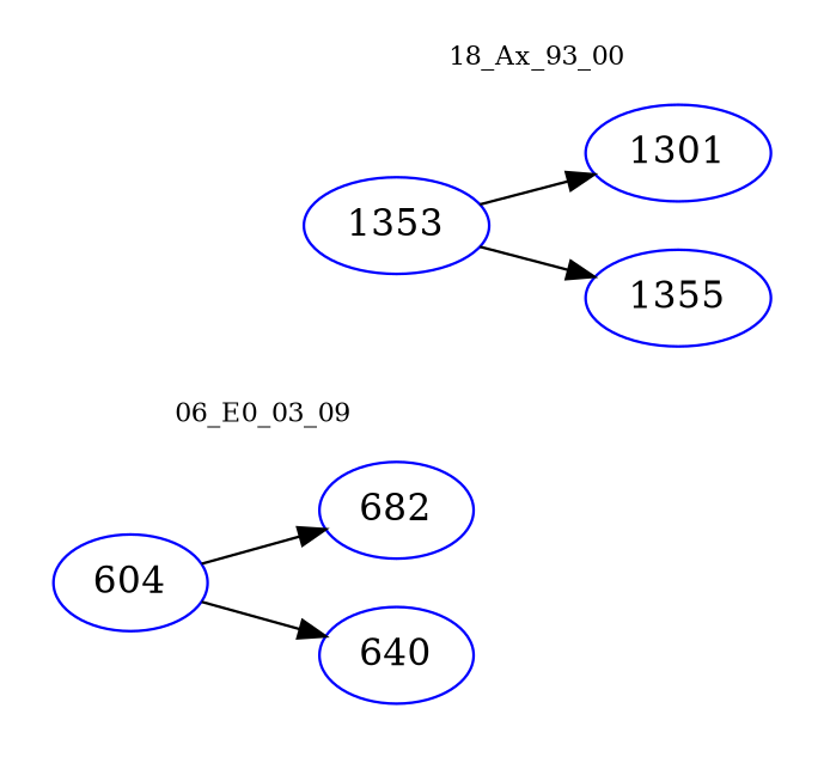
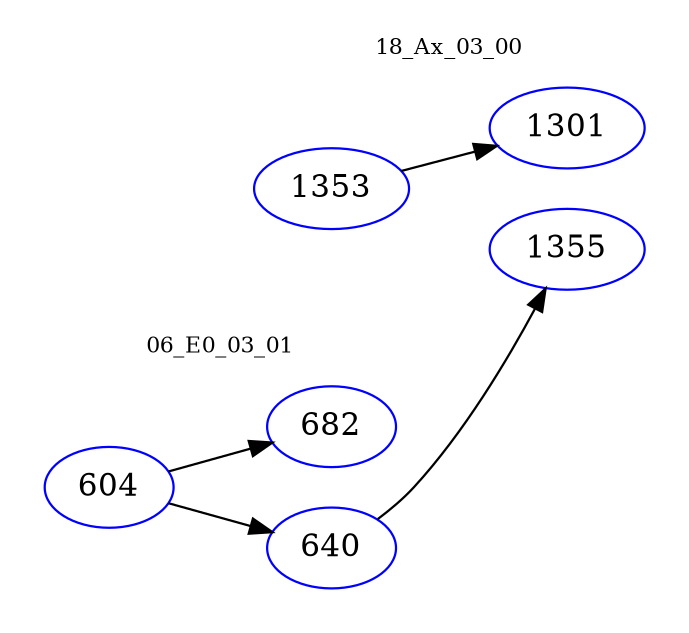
  digraph {
    rankdir=LR
    node [color=blue]
    edge [color=black]
    n1 [label=1353]
    n2 [label=1301]
    n3 [label=1355]
    n4 [label=604]
    n5 [label=640]
    n6 [label=682]
    subgraph cluster_1 {
      color=white
      fontsize=10
-     label="18_Ax_93_00"
+     label="18_Ax_03_00"
      n1
      n2
      n3
    }
    subgraph cluster_2 {
      color=white
      fontsize=10
-     label="06_E0_03_09"
+     label="06_E0_03_01"
      n4
      n5
      n6
    }
    n1 -> n2
-   n1 -> n3
+   n5 -> n3
    n4 -> n5
    n4 -> n6
  }
